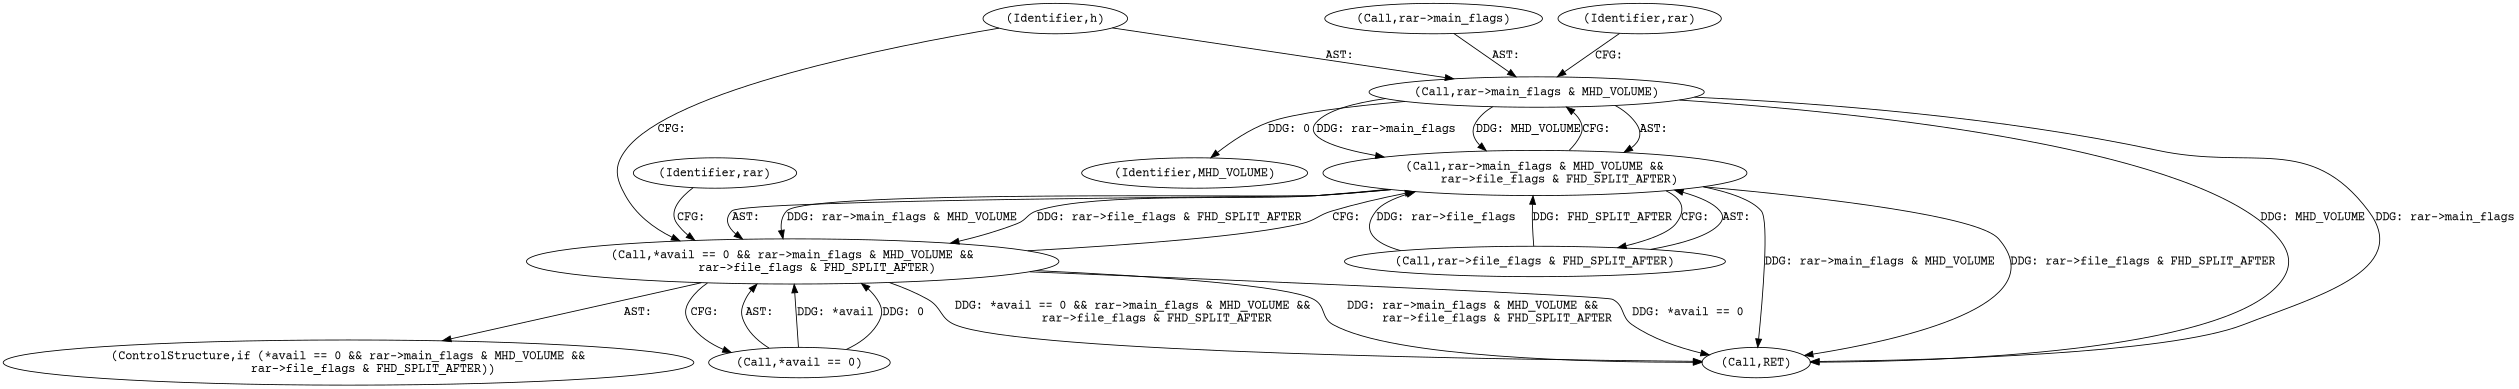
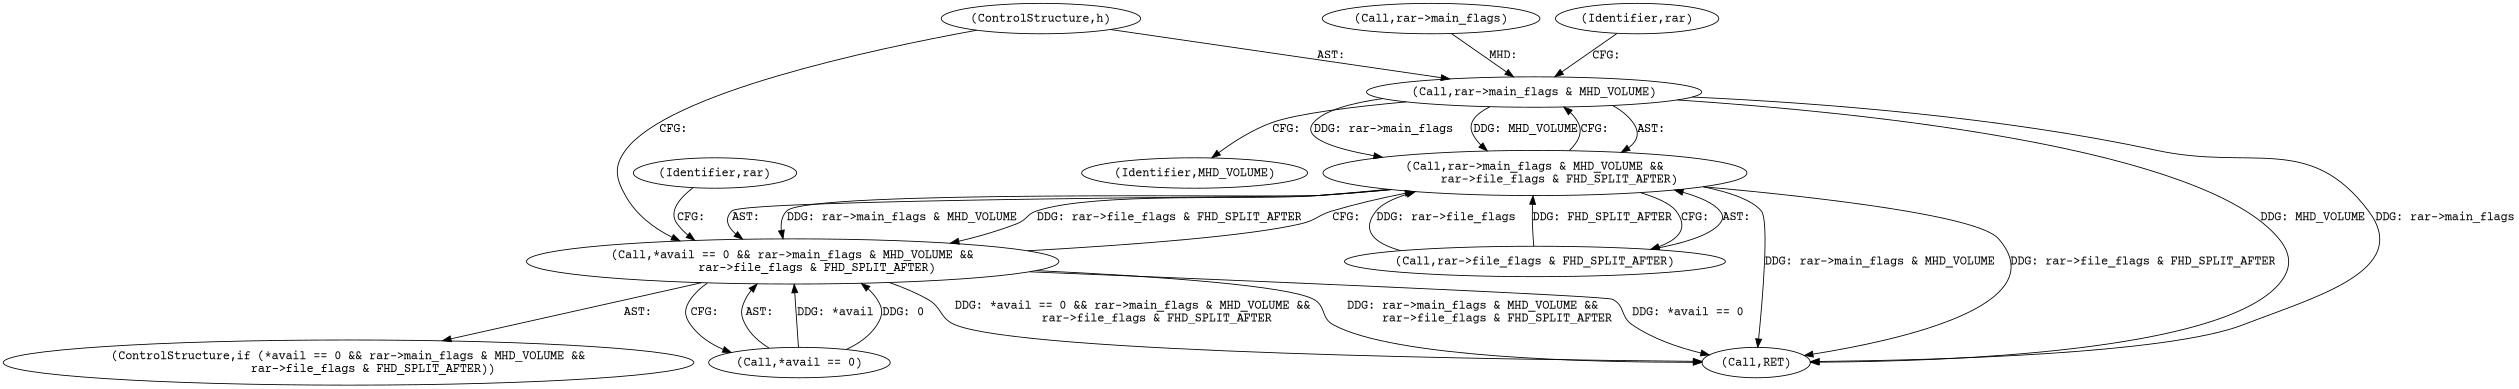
  digraph {
    fontname="Courier Prime"
    node [fontname="Courier Prime"]
    edge [fontname="Courier Prime"]
    n1 [label="(Call,rar->main_flags & MHD_VOLUME)"]
    n2 [label="(Call,rar->main_flags & MHD_VOLUME &&\n       rar->file_flags & FHD_SPLIT_AFTER)"]
    n3 [label="(Identifier,MHD_VOLUME)"]
    n4 [label="(Call,RET)"]
    n5 [label="(Call,*avail == 0 && rar->main_flags & MHD_VOLUME &&\n       rar->file_flags & FHD_SPLIT_AFTER)"]
    n6 [label="(Call,rar->file_flags & FHD_SPLIT_AFTER)"]
    n7 [label="(ControlStructure,if (*avail == 0 && rar->main_flags & MHD_VOLUME &&\n       rar->file_flags & FHD_SPLIT_AFTER))"]
    n8 [label="(Call,*avail == 0)"]
    n9 [label="(Call,rar->main_flags)"]
-   n10 [label="(Identifier,h)"]
+   n10 [label="(ControlStructure,h)"]
    n11 [label="(Identifier,rar)"]
    n12 [label="(Identifier,rar)"]
    n1 -> n2 [label="AST: "]
    n1 -> n2 [label="DDG: rar->main_flags"]
    n1 -> n2 [label="DDG: MHD_VOLUME"]
-   n1 -> n3 [label="DDG: 0"]
+   n1 -> n3 [label="CFG: "]
    n1 -> n4 [label="DDG: MHD_VOLUME"]
    n1 -> n4 [label="DDG: rar->main_flags"]
    n2 -> n1 [label="CFG: "]
    n2 -> n4 [label="DDG: rar->main_flags & MHD_VOLUME"]
    n2 -> n4 [label="DDG: rar->file_flags & FHD_SPLIT_AFTER"]
    n2 -> n5 [label="AST: "]
    n2 -> n5 [label="DDG: rar->main_flags & MHD_VOLUME"]
    n2 -> n5 [label="DDG: rar->file_flags & FHD_SPLIT_AFTER"]
    n2 -> n6 [label="CFG: "]
    n5 -> n2 [label="CFG: "]
    n5 -> n4 [label="DDG: rar->main_flags & MHD_VOLUME &&\n       rar->file_flags & FHD_SPLIT_AFTER"]
    n5 -> n4 [label="DDG: *avail == 0"]
    n5 -> n4 [label="DDG: *avail == 0 && rar->main_flags & MHD_VOLUME &&\n       rar->file_flags & FHD_SPLIT_AFTER"]
    n5 -> n7 [label="AST: "]
    n5 -> n8 [label="CFG: "]
    n6 -> n2 [label="AST: "]
    n6 -> n2 [label="DDG: rar->file_flags"]
    n6 -> n2 [label="DDG: FHD_SPLIT_AFTER"]
    n8 -> n5 [label="AST: "]
    n8 -> n5 [label="DDG: *avail"]
    n8 -> n5 [label="DDG: 0"]
-   n9 -> n1 [label="AST: "]
+   n9 -> n1 [label="MHD: "]
    n10 -> n1 [label="AST: "]
    n10 -> n5 [label="CFG: "]
    n11 -> n5 [label="CFG: "]
    n12 -> n1 [label="CFG: "]
  }
